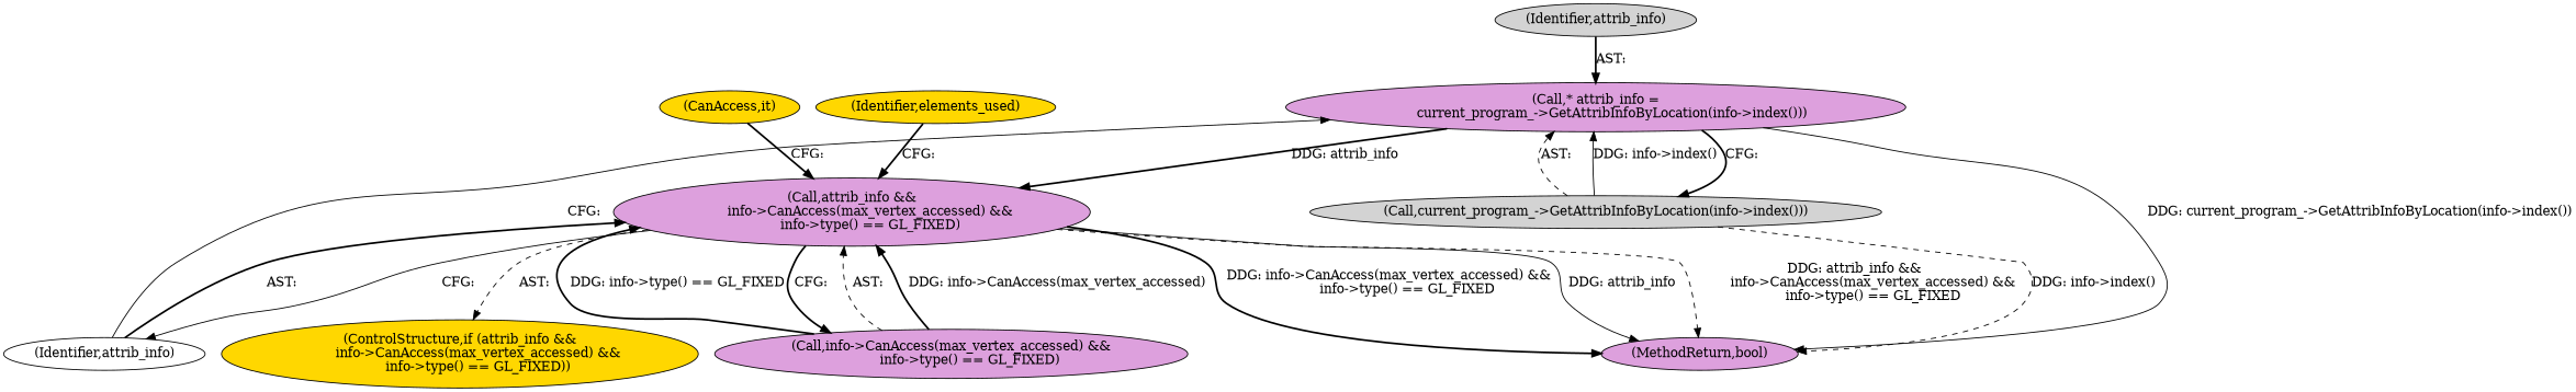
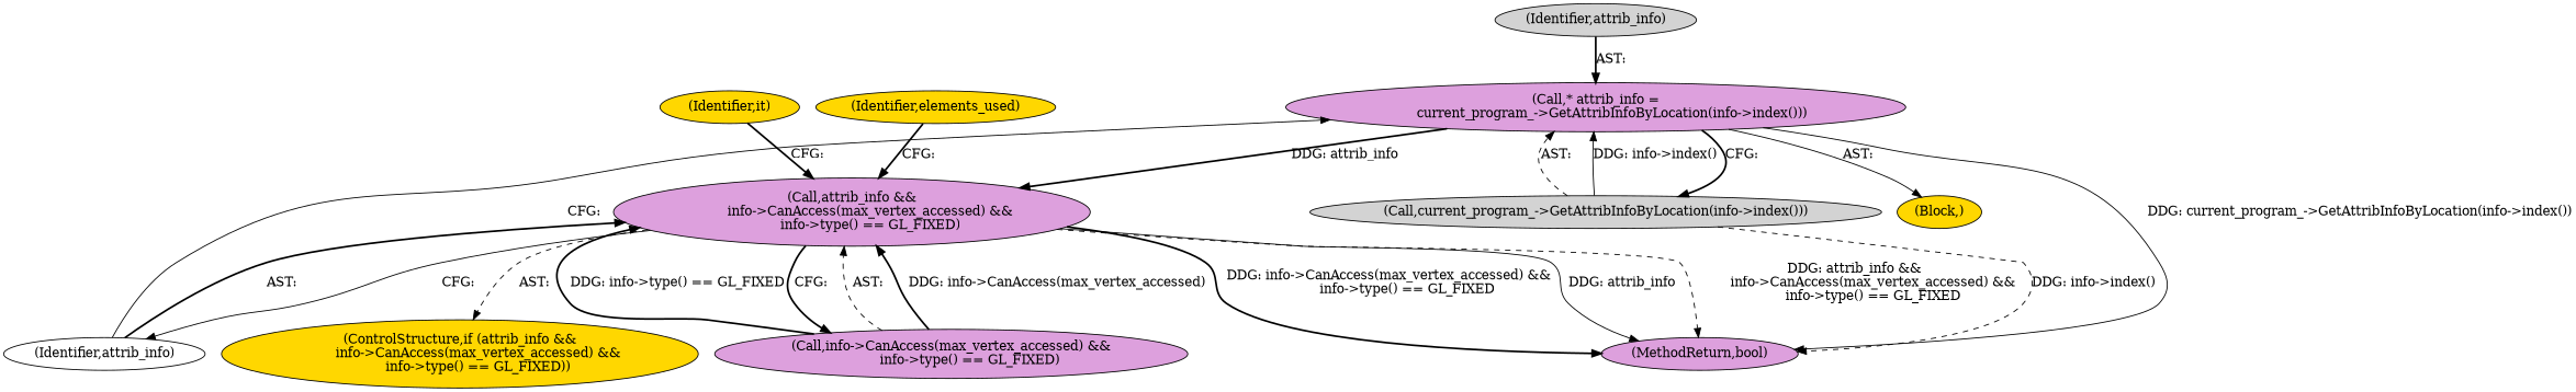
  digraph {
    node [fillcolor=plum style=filled]
    edge [style=bold]
    n1 [label="(Call,* attrib_info =\n        current_program_->GetAttribInfoByLocation(info->index()))"]
    n2 [fillcolor=lightgrey label="(Call,current_program_->GetAttribInfoByLocation(info->index()))"]
    n3 [label="(Call,attrib_info &&\n         info->CanAccess(max_vertex_accessed) &&\n         info->type() == GL_FIXED)"]
    n4 [label="(MethodReturn,bool)"]
+   n5 [fillcolor=gold label="(Block,)"]
    n6 [fillcolor=white label="(Identifier,attrib_info)"]
    n7 [fillcolor=gold label="(ControlStructure,if (attrib_info &&\n         info->CanAccess(max_vertex_accessed) &&\n         info->type() == GL_FIXED))"]
    n8 [label="(Call,info->CanAccess(max_vertex_accessed) &&\n         info->type() == GL_FIXED)"]
-   n9 [fillcolor=gold label="(CanAccess,it)"]
+   n9 [fillcolor=gold label="(Identifier,it)"]
    n10 [fillcolor=lightgrey label="(Identifier,attrib_info)"]
    n11 [fillcolor=gold label="(Identifier,elements_used)"]
    n1 -> n2 [label="CFG: "]
    n1 -> n3 [label="DDG: attrib_info"]
    n1 -> n4 [label="DDG: current_program_->GetAttribInfoByLocation(info->index())" style=solid]
+   n1 -> n5 [label="AST: " style=solid]
    n2 -> n1 [label="AST: " style=dashed]
    n2 -> n1 [label="DDG: info->index()" style=solid]
    n2 -> n4 [label="DDG: info->index()" style=dashed]
    n3 -> n4 [label="DDG: attrib_info &&\n         info->CanAccess(max_vertex_accessed) &&\n         info->type() == GL_FIXED" style=dashed]
    n3 -> n4 [label="DDG: info->CanAccess(max_vertex_accessed) &&\n         info->type() == GL_FIXED"]
    n3 -> n4 [label="DDG: attrib_info" style=solid]
    n3 -> n6 [label="CFG: " style=solid]
    n3 -> n7 [label="AST: " style=dashed]
    n3 -> n8 [label="CFG: "]
    n6 -> n1 [label="CFG: " style=solid]
    n6 -> n3 [label="AST: "]
    n8 -> n3 [label="AST: " style=dashed]
    n8 -> n3 [label="DDG: info->CanAccess(max_vertex_accessed)"]
    n8 -> n3 [label="DDG: info->type() == GL_FIXED"]
    n9 -> n3 [label="CFG: "]
    n10 -> n1 [label="AST: "]
    n11 -> n3 [label="CFG: "]
  }
